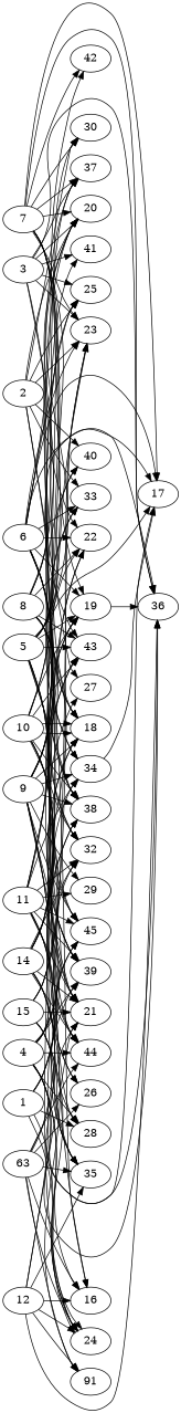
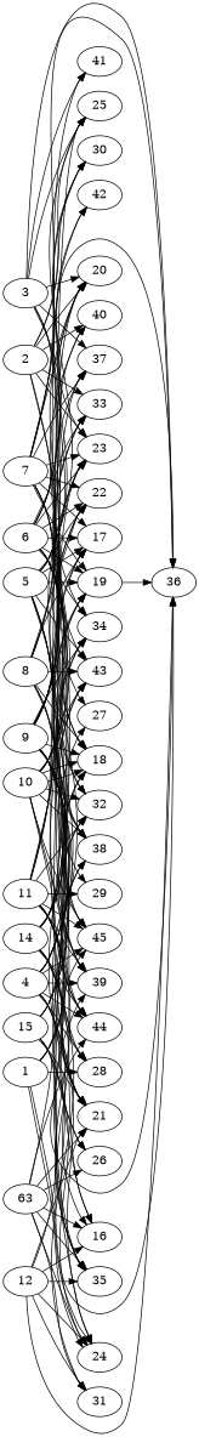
  digraph {
    rankdir=LR
    node [alpha=0.17]
    1 [alpha=0.04 expect_size=24133632]
    18 [alpha=0.18 expect_size=35004416]
    24 [expect_size=48285696]
    28 [alpha=0.10 expect_size=47173632]
    38 [alpha=0.00 expect_size=36517888]
    45 [alpha=0.11 expect_size=30929920]
    2 [alpha=0.11 expect_size=45522944]
    20 [alpha=0.03 expect_size=7424000]
    23 [alpha=0.06 expect_size=45180928]
    25 [alpha=0.19 expect_size=14778368]
    27 [alpha=0.09 expect_size=14586880]
    30 [alpha=0.07 expect_size=12896256]
    33 [alpha=0.09 expect_size=7044096]
    34 [expect_size=21690368]
    40 [alpha=0.11 expect_size=13928448]
    36 [alpha=0.11 expect_size=10841088]
    3 [alpha=0.16 expect_size=47845376]
    37 [alpha=0.19 expect_size=15781888]
    41 [alpha=0.15 expect_size=31580160]
    43 [alpha=0.14 expect_size=14533632]
    4 [alpha=0.05 expect_size=32985088]
    16 [expect_size=6921216]
    17 [alpha=0.14 expect_size=31013888]
    32 [alpha=0.05 expect_size=36575232]
    39 [alpha=0.05 expect_size=14104576]
    44 [alpha=0.01 expect_size=36874240]
    5 [alpha=0.12 expect_size=32453632]
    19 [alpha=0.08 expect_size=15628288]
    22 [alpha=0.07 expect_size=23199744]
    6 [alpha=0.10 expect_size=8468480]
    35 [alpha=0.14 expect_size=13885440]
    42 [alpha=0.06 expect_size=50216960]
    7 [alpha=0.02 expect_size=13051904]
    21 [alpha=0.07 expect_size=46836736]
    8 [alpha=0.12 expect_size=40668160]
    9 [expect_size=23444480]
    26 [alpha=0.02 expect_size=22028288]
    29 [alpha=0.20 expect_size=42071040]
    10 [expect_size=48017408]
    11 [alpha=0.10 expect_size=35587072]
    12 [alpha=0.09 expect_size=44308480]
-   31 [alpha=0.08 expect_size=20495360 label=91]
+   31 [alpha=0.08 expect_size=20495360]
    n43 [alpha=0.01 expect_size=23215104 label=63]
    14 [alpha=0.06 expect_size=13303808]
    15 [alpha=0.03 expect_size=25237504]
    1 -> 18
    1 -> 24
    1 -> 24
    1 -> 28
    1 -> 38
    1 -> 45
    2 -> 20
    2 -> 23
    2 -> 25
    2 -> 27
    2 -> 30
    2 -> 33
    2 -> 34
    2 -> 40
    3 -> 28
    3 -> 20
    3 -> 23
    3 -> 25
    3 -> 36
    3 -> 37
    3 -> 41
    3 -> 43
    4 -> 24
    4 -> 28
    4 -> 45
    4 -> 23
    4 -> 34
    4 -> 36
    4 -> 16
    4 -> 17
    4 -> 32
    4 -> 39
    4 -> 44
    5 -> 24
-   5 -> 38
    5 -> 20
    5 -> 30
    5 -> 40
    5 -> 43
    5 -> 17
    5 -> 32
    5 -> 39
    5 -> 44
    5 -> 19
    5 -> 22
    19 -> 36
    6 -> 18
    6 -> 38
    6 -> 23
    6 -> 25
    6 -> 33
    6 -> 34
    6 -> 36
    6 -> 17
    6 -> 32
    6 -> 19
    6 -> 22
    6 -> 35
    6 -> 42
    7 -> 18
    7 -> 45
    7 -> 20
    7 -> 23
    7 -> 30
    7 -> 36
    7 -> 37
    7 -> 17
    7 -> 19
    7 -> 22
    7 -> 42
    7 -> 21
    8 -> 18
    8 -> 38
    8 -> 20
    8 -> 37
    8 -> 43
    8 -> 16
    8 -> 17
    8 -> 22
    8 -> 21
    9 -> 18
    9 -> 38
    9 -> 45
    9 -> 33
    9 -> 34
    9 -> 40
    9 -> 41
    9 -> 16
-   34 -> 17
+   9 -> 17
    9 -> 39
    9 -> 19
    9 -> 22
    9 -> 21
    9 -> 26
    9 -> 29
    10 -> 18
    10 -> 18
    10 -> 38
    10 -> 45
    10 -> 23
    10 -> 33
    10 -> 43
    10 -> 32
    10 -> 39
    10 -> 44
    10 -> 19
    11 -> 45
    11 -> 25
    11 -> 34
    11 -> 32
    11 -> 39
    11 -> 44
    11 -> 19
    11 -> 22
    11 -> 35
    11 -> 21
    11 -> 26
    11 -> 29
    12 -> 24
    12 -> 36
    12 -> 16
    12 -> 39
    12 -> 35
    12 -> 21
    12 -> 31
    n43 -> 24
    n43 -> 38
    n43 -> 16
    n43 -> 44
    n43 -> 35
    n43 -> 21
    n43 -> 26
    n43 -> 31
    14 -> 18
    14 -> 28
    14 -> 20
    14 -> 37
    14 -> 43
    14 -> 32
    14 -> 44
    14 -> 35
    14 -> 21
    14 -> 31
    15 -> 24
    15 -> 23
    15 -> 27
    15 -> 36
    15 -> 43
    15 -> 35
    15 -> 21
  }
